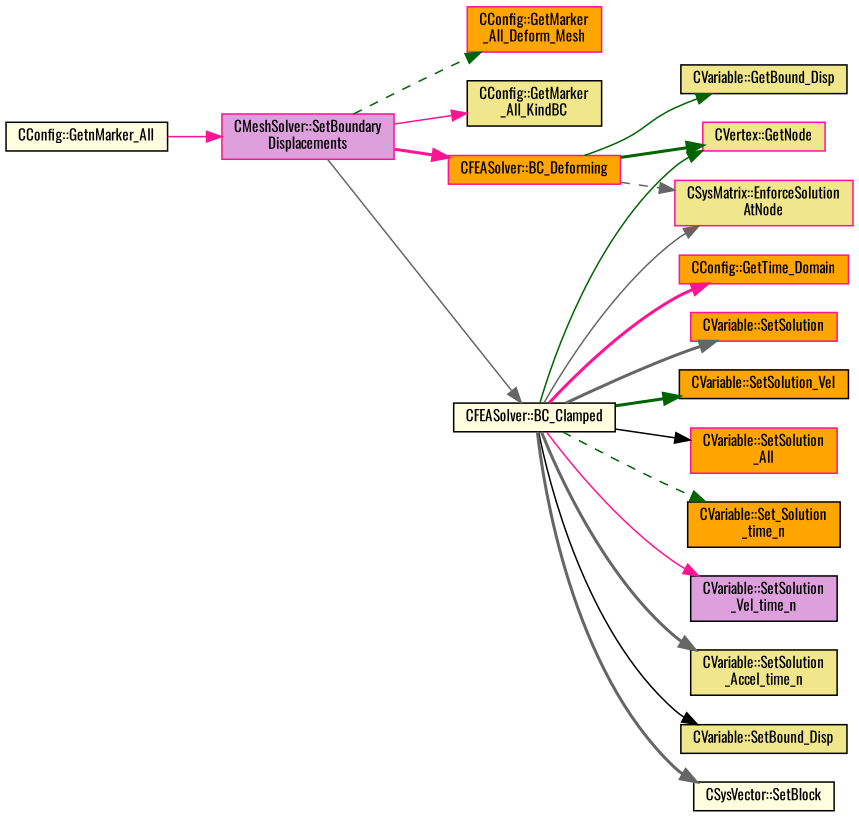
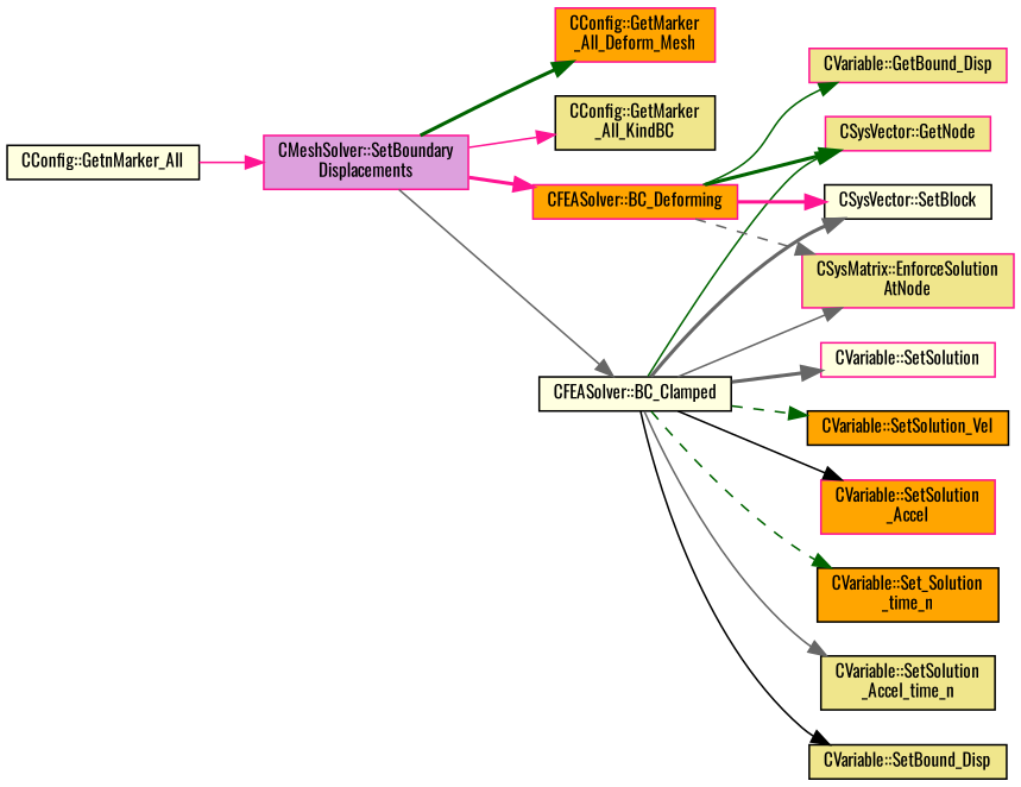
  digraph {
    fontname=Oswald
    rankdir=LR
    node [color=black fillcolor=orange fontname=Oswald fontsize=10 shape=record style=filled]
    edge [color=darkgreen fontname=Oswald fontsize=10 labelfontname=Helvetica labelfontsize=10 style=solid]
    n1 [color=deeppink fillcolor=plum fontcolor=black height=0.2 label="CMeshSolver::SetBoundary\lDisplacements" width=0.4]
    n2 [color=deeppink height=0.2 label="CConfig::GetMarker\l_All_Deform_Mesh" width=0.4]
    n3 [fillcolor=khaki height=0.2 label="CConfig::GetMarker\l_All_KindBC" width=0.4]
    n4 [fillcolor=lightyellow height=0.2 label="CFEASolver::BC_Clamped" width=0.4]
    n5 [color=deeppink height=0.2 label="CFEASolver::BC_Deforming" width=0.4]
    n6 [fillcolor=lightyellow height=0.2 label="CConfig::GetnMarker_All" width=0.4]
-   n7 [color=deeppink height=0.2 label="CConfig::GetTime_Domain" width=0.4]
-   n8 [color=deeppink fillcolor=khaki height=0.2 label="CVertex::GetNode" width=0.4]
-   n9 [color=deeppink height=0.2 label="CVariable::SetSolution" width=0.4]
+   n8 [color=deeppink fillcolor=khaki height=0.2 label="CSysVector::GetNode" width=0.4]
+   n9 [color=deeppink fillcolor=lightyellow height=0.2 label="CVariable::SetSolution" width=0.4]
    n10 [height=0.2 label="CVariable::SetSolution_Vel" width=0.4]
-   n11 [color=deeppink height=0.2 label="CVariable::SetSolution\l_All" width=0.4]
+   n11 [color=deeppink height=0.2 label="CVariable::SetSolution\l_Accel" width=0.4]
    n12 [height=0.2 label="CVariable::Set_Solution\l_time_n" width=0.4]
-   n13 [fillcolor=plum height=0.2 label="CVariable::SetSolution\l_Vel_time_n" width=0.4]
    n14 [fillcolor=khaki height=0.2 label="CVariable::SetSolution\l_Accel_time_n" width=0.4]
    n15 [fillcolor=khaki height=0.2 label="CVariable::SetBound_Disp" width=0.4]
    n16 [fillcolor=lightyellow height=0.2 label="CSysVector::SetBlock" width=0.4]
    n17 [color=deeppink fillcolor=khaki height=0.2 label="CSysMatrix::EnforceSolution\lAtNode" width=0.4]
-   n18 [fillcolor=khaki height=0.2 label="CVariable::GetBound_Disp" width=0.4]
-   n1 -> n2 [style=dashed]
+   n18 [color=deeppink fillcolor=khaki height=0.2 label="CVariable::GetBound_Disp" width=0.4]
+   n1 -> n2 [style=bold]
    n1 -> n3 [color=deeppink]
    n1 -> n4 [color=gray40]
    n1 -> n5 [color=deeppink style=bold]
-   n4 -> n7 [color=deeppink style=bold]
    n4 -> n8
    n4 -> n9 [color=gray40 style=bold]
-   n4 -> n10 [style=bold]
+   n4 -> n10 [style=dashed]
    n4 -> n11 [color=black]
    n4 -> n12 [style=dashed]
-   n4 -> n13 [color=deeppink]
-   n4 -> n14 [color=gray40 style=bold]
+   n4 -> n14 [color=gray40]
    n4 -> n15 [color=black]
    n4 -> n16 [color=gray40 style=bold]
    n4 -> n17 [color=gray40]
    n5 -> n8 [style=bold]
+   n5 -> n16 [color=deeppink style=bold]
    n5 -> n17 [color=gray40 style=dashed]
    n5 -> n18
    n6 -> n1 [color=deeppink]
  }
